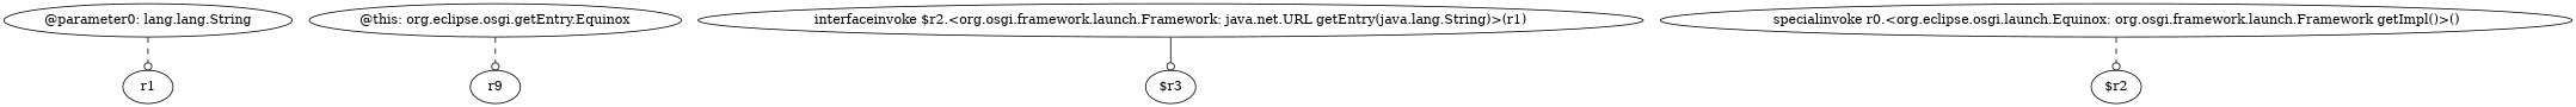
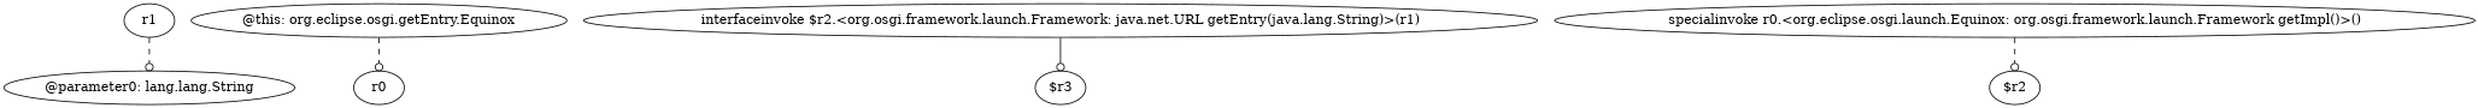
  digraph {
    edge [arrowhead=odot style=dashed]
    n1 [label="@parameter0: lang.lang.String"]
    n2 [label=r1]
    n3 [label="@this: org.eclipse.osgi.getEntry.Equinox"]
-   n4 [label=r9]
+   n4 [label=r0]
    n5 [label="interfaceinvoke $r2.<org.osgi.framework.launch.Framework: java.net.URL getEntry(java.lang.String)>(r1)"]
    n6 [label="$r3"]
    n7 [label="specialinvoke r0.<org.eclipse.osgi.launch.Equinox: org.osgi.framework.launch.Framework getImpl()>()"]
    n8 [label="$r2"]
-   n1 -> n2
+   n2 -> n1
    n3 -> n4
    n5 -> n6 [style=solid]
    n7 -> n8
  }
